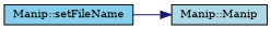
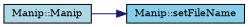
  digraph {
    rankdir=RL
    fontname="DejaVu Serif"
    node [color=black fontname="DejaVu Serif" fontsize=10 shape=record style=filled]
    n1 [fillcolor=skyblue fontcolor=black height=0.2 label="Manip::setFileName" width=0.4]
    n2 [fillcolor=lightblue height=0.2 label="Manip::Manip" width=0.4]
-   n2 -> n1 [color=midnightblue dir=back fontname="DejaVu Serif" fontsize=10 labelfontname=Helvetica labelfontsize=10 style=solid]
+   n1 -> n2 [color=midnightblue dir=back fontname="DejaVu Serif" fontsize=10 labelfontname=Helvetica labelfontsize=10 style=solid]
  }
